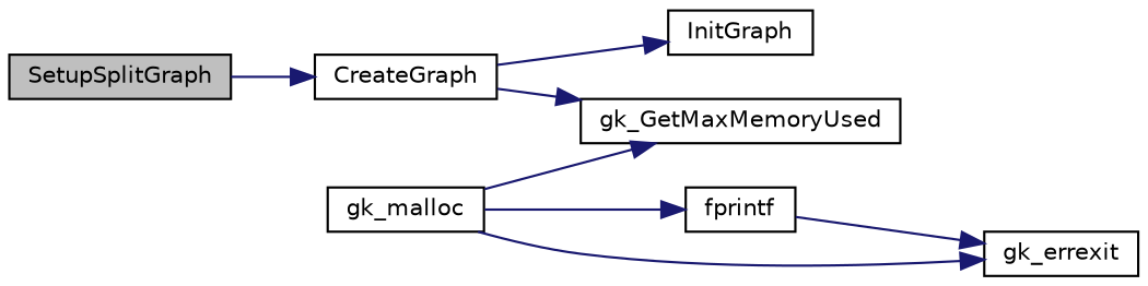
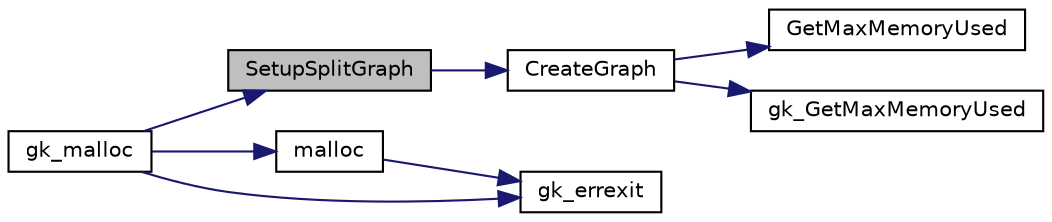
  digraph {
    rankdir=LR
    node [color=black fillcolor=white fontname=Helvetica fontsize=10 shape=record style=filled]
    edge [color=midnightblue fontname=Helvetica fontsize=10 labelfontname=Helvetica labelfontsize=10 style=solid]
    n1 [fillcolor=grey75 fontcolor=black height=0.2 label=SetupSplitGraph width=0.4]
    n2 [height=0.2 label=CreateGraph width=0.4]
-   n3 [height=0.2 label=InitGraph width=0.4]
+   n3 [height=0.2 label=GetMaxMemoryUsed width=0.4]
    n4 [height=0.2 label=gk_GetMaxMemoryUsed width=0.4]
    n5 [height=0.2 label=gk_malloc width=0.4]
-   n6 [height=0.2 label=fprintf width=0.4]
+   n6 [height=0.2 label=malloc width=0.4]
    n7 [height=0.2 label=gk_errexit width=0.4]
    n1 -> n2
    n2 -> n3
    n2 -> n4
-   n5 -> n4
+   n5 -> n1
    n5 -> n6
    n5 -> n7
    n6 -> n7
  }
